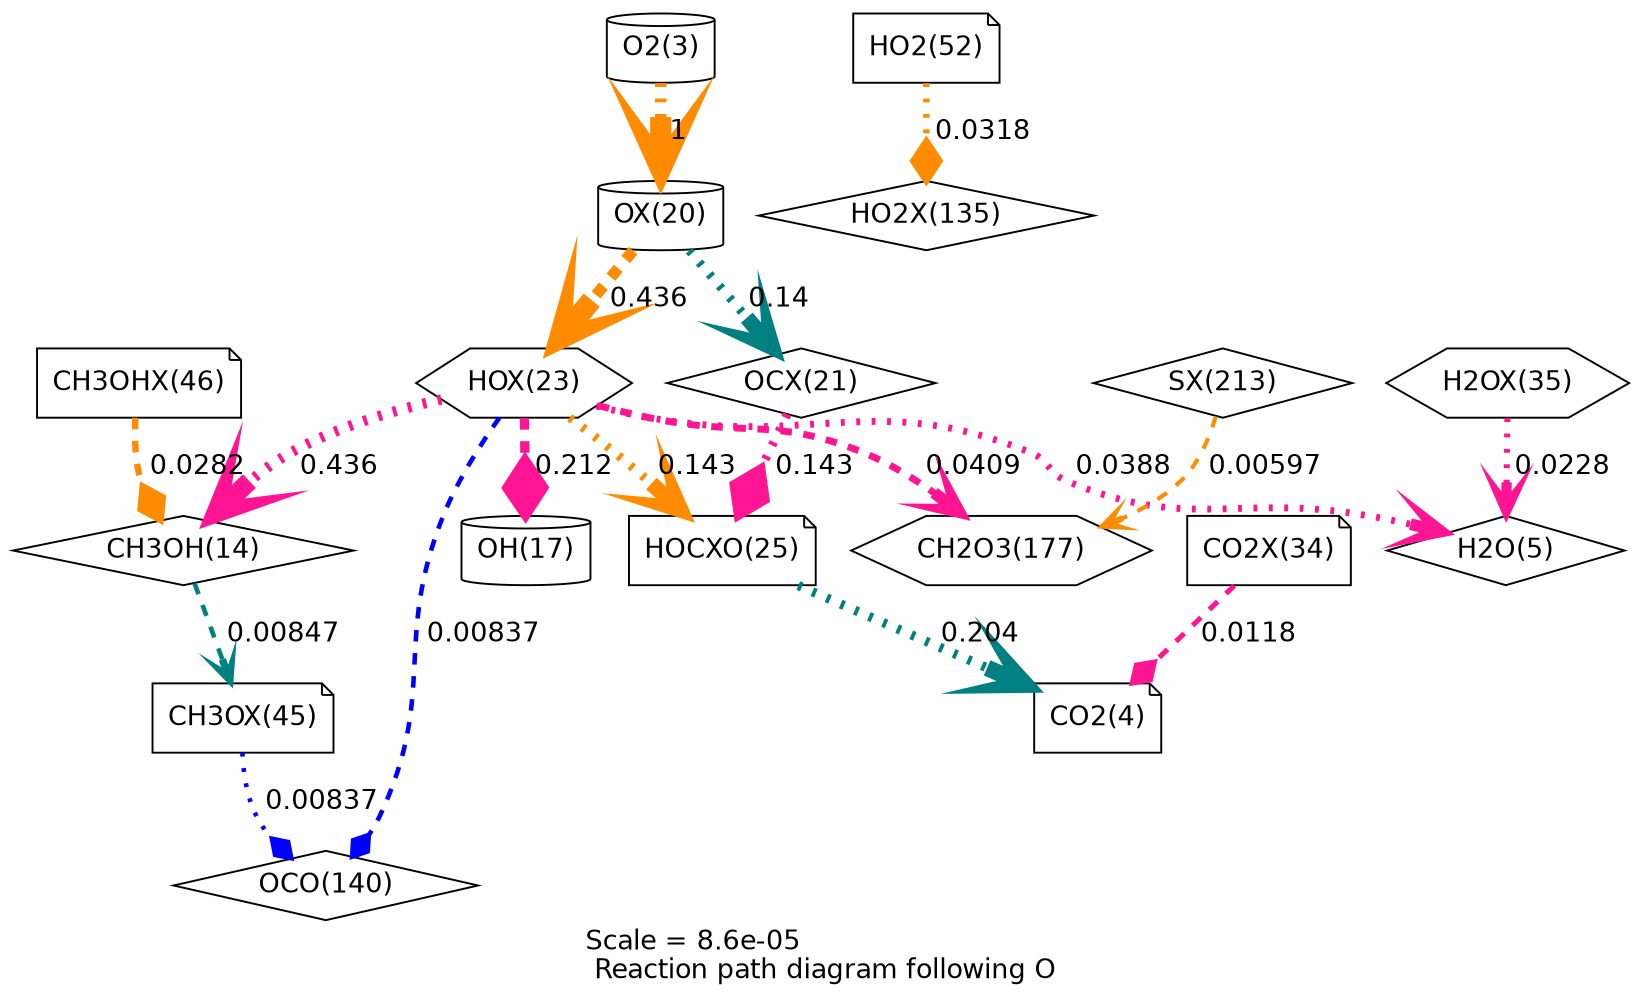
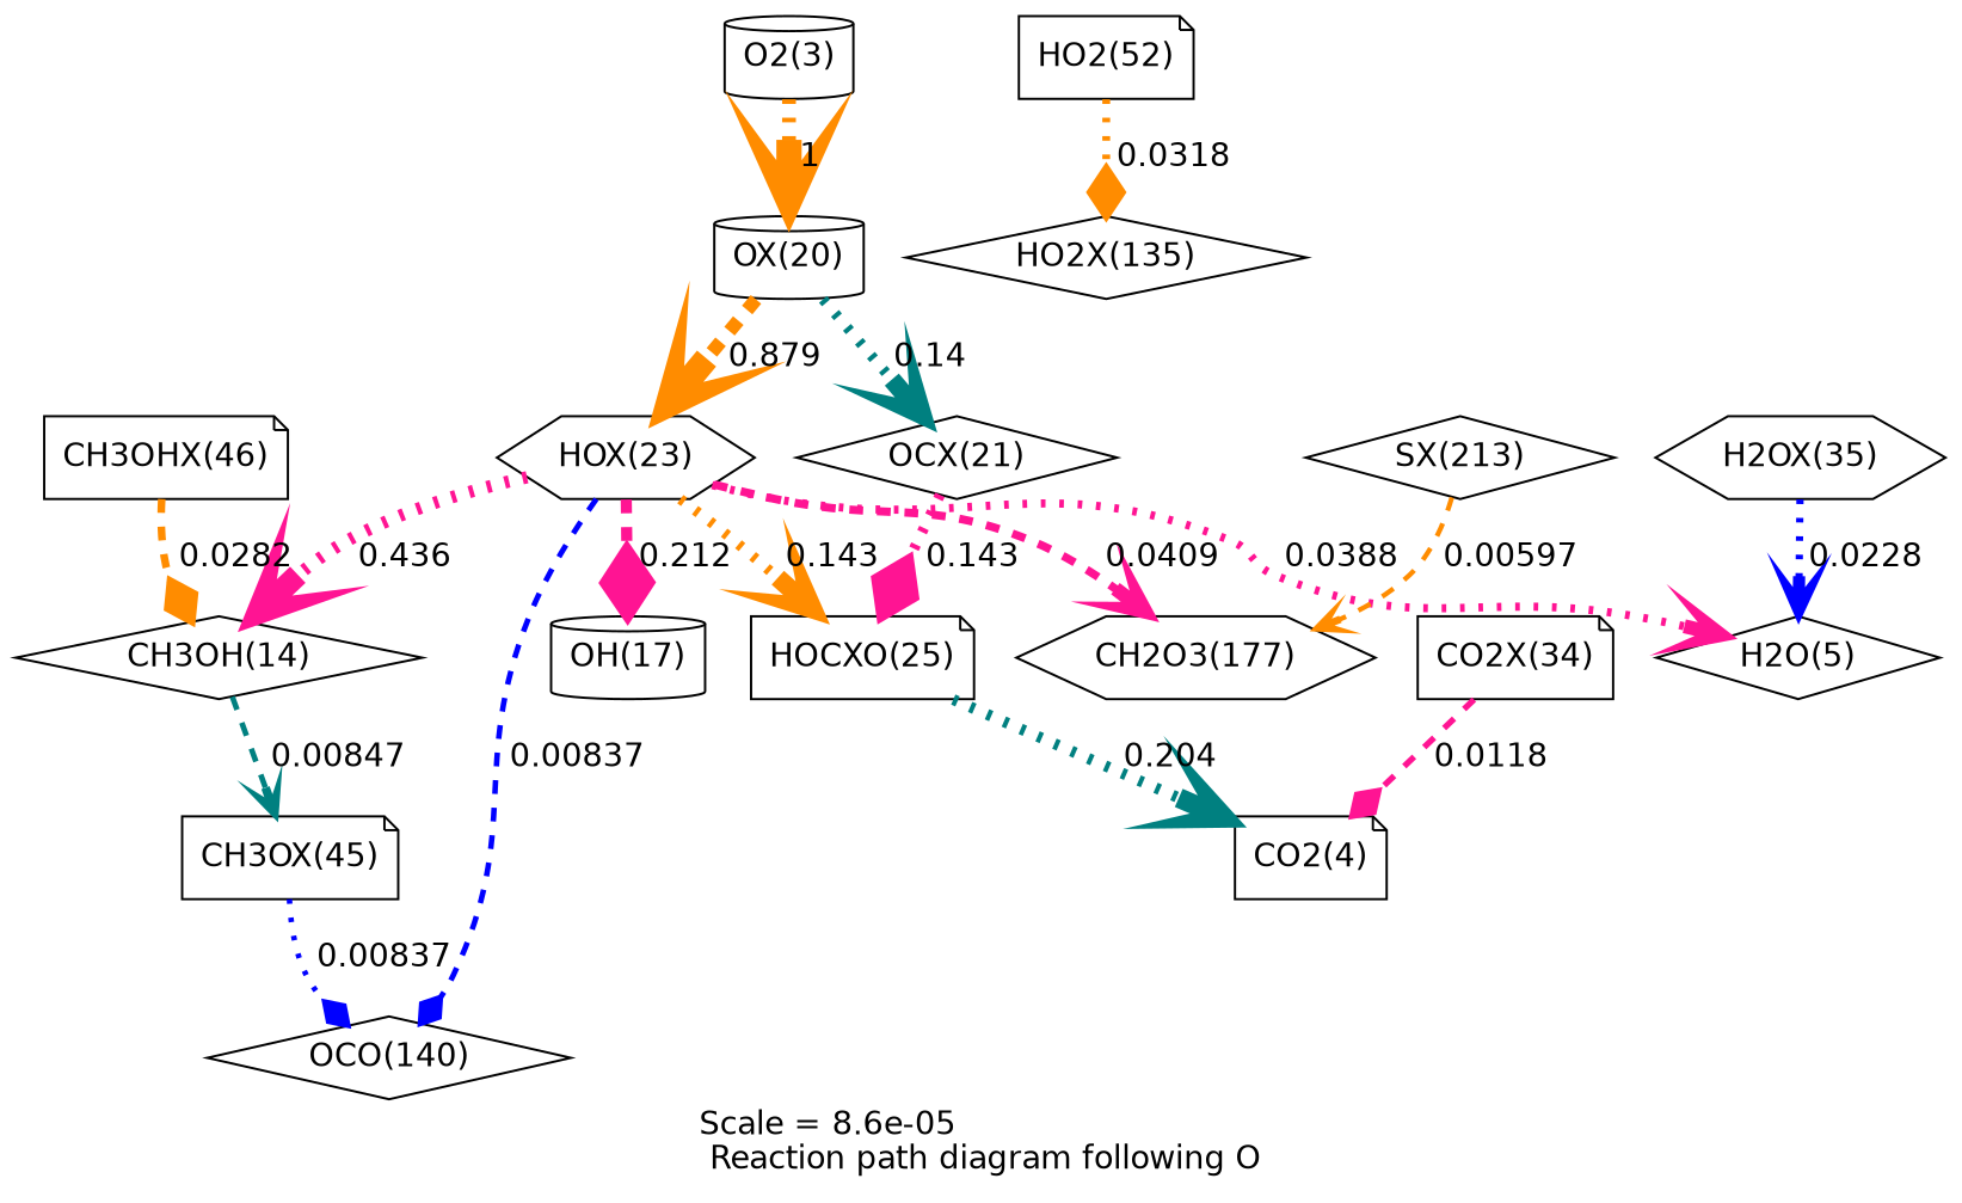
  digraph {
    fontname=Helvetica
    label="Scale = 8.6e-05\l Reaction path diagram following O"
    node [fontname=Helvetica shape=diamond]
    edge [arrowhead=vee arrowsize=1.19 color=deeppink fontname=Helvetica penwidth=2.39 style=dotted]
    n1 [label="O2(3)" shape=cylinder]
    n2 [label="OX(20)" shape=cylinder]
    n3 [label="HOX(23)" shape=hexagon]
    n4 [label="OCX(21)"]
    n5 [label="CH3OH(14)"]
    n6 [label="OH(17)" shape=cylinder]
    n7 [label="H2O(5)"]
    n8 [label="OCO(140)"]
    n9 [label="HOCXO(25)" shape=note]
    n10 [label="CH2O3(177)" shape=hexagon]
    n11 [label="CH3OX(45)" shape=note]
    n12 [label="CO2(4)" shape=note]
    n13 [label="CH3OHX(46)" shape=note]
    n14 [label="H2OX(35)" shape=hexagon]
    n15 [label="HO2(52)" shape=note]
    n16 [label="HO2X(135)"]
    n17 [label="CO2X(34)" shape=note]
    n18 [label="SX(213)"]
    n1 -> n2 [arrowsize=3 color=darkorange label=" 1" penwidth=6]
-   n2 -> n3 [arrowsize=2.95 color=darkorange label=" 0.436" penwidth=5.9 style=dashed]
+   n2 -> n3 [arrowsize=2.95 color=darkorange label=" 0.879" penwidth=5.9 style=dashed]
    n2 -> n4 [arrowsize=2.26 color=teal label=" 0.14" penwidth=4.52]
    n3 -> n5 [arrowsize=2.69 label=" 0.436" penwidth=5.37]
    n3 -> n6 [arrowhead=diamond arrowsize=2.41 label=" 0.212" penwidth=4.83 style=dashed]
    n3 -> n7 [arrowsize=1.77 label=" 0.0388" penwidth=3.55]
    n3 -> n8 [arrowhead=diamond color=blue label=" 0.00837" style=dashed]
    n3 -> n9 [arrowsize=2.27 color=darkorange label=" 0.143" penwidth=4.53]
    n3 -> n10 [arrowsize=1.79 label=" 0.0409" penwidth=3.59 style=dashed]
    n4 -> n9 [arrowhead=diamond arrowsize=2.27 label=" 0.143" penwidth=4.53]
    n5 -> n11 [arrowsize=1.2 color=teal label=" 0.00847" penwidth=2.4 style=dashed]
    n9 -> n12 [arrowsize=2.4 color=teal label=" 0.204" penwidth=4.8]
    n11 -> n8 [arrowhead=diamond color=blue label=" 0.00837"]
    n13 -> n5 [arrowhead=diamond arrowsize=1.65 color=darkorange label=" 0.0282" penwidth=3.31 style=dashed]
-   n14 -> n7 [arrowsize=1.57 label=" 0.0228" penwidth=3.15]
+   n14 -> n7 [arrowsize=1.57 color=blue label=" 0.0228" penwidth=3.15]
    n15 -> n16 [arrowhead=diamond arrowsize=1.7 color=darkorange label=" 0.0318" penwidth=3.4]
    n17 -> n12 [arrowhead=diamond arrowsize=1.32 label=" 0.0118" penwidth=2.65 style=dashed]
    n18 -> n10 [arrowsize=1.07 color=darkorange label=" 0.00597" penwidth=2.13 style=dashed]
  }
